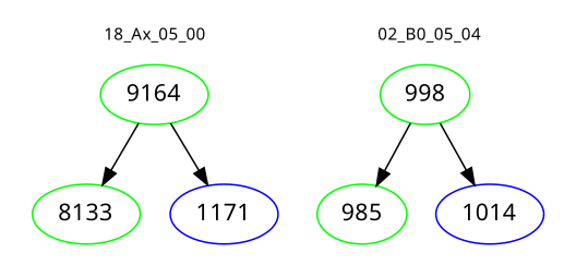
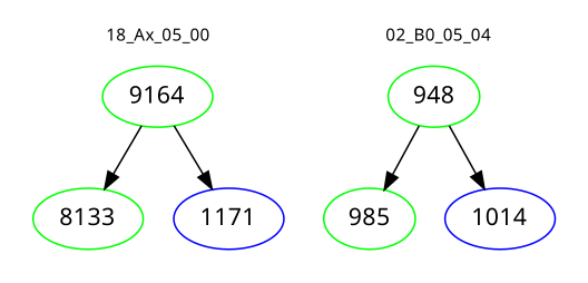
  digraph {
    fontname="Noto Sans"
    node [color=green fontname="Noto Sans"]
    edge [color=black fontname="Noto Sans"]
    n1 [label=9164]
    n2 [label=8133]
    n3 [color=blue label=1171]
-   n4 [label=998]
+   n4 [label=948]
    n5 [label=985]
    n6 [color=blue label=1014]
    subgraph cluster_1 {
      color=white
      fontsize=10
      label="18_Ax_05_00"
      n1
      n2
      n3
    }
    subgraph cluster_2 {
      color=white
      fontsize=10
      label="02_B0_05_04"
      n4
      n5
      n6
    }
    n1 -> n2
    n1 -> n3
    n4 -> n5
    n4 -> n6
  }
